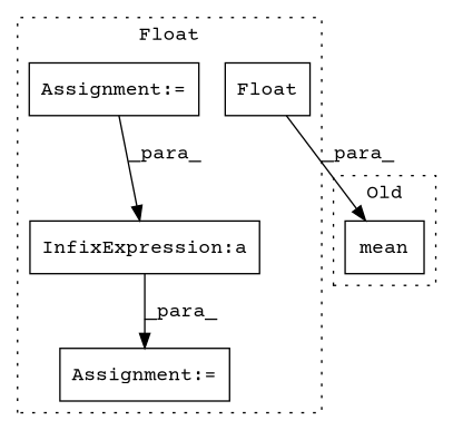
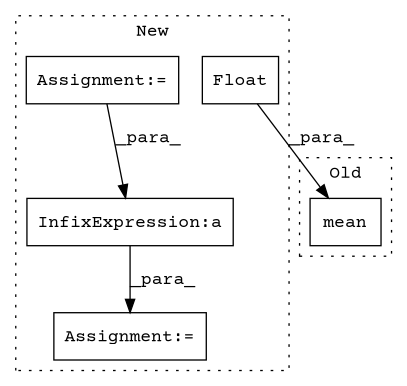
  digraph {
    fontname="Courier Prime"
    node [a=32 fontname="Courier Prime" shape=box]
    edge [fontname="Courier Prime"]
    n1 [l=7 label=Float s=244]
    n2 [a=27 l=3 label="InfixExpression:a" s=258]
    n3 [a=7 l=1 label="Assignment:=" s=293]
    n4 [a=7 l=6 label="Assignment:=" s=189]
    n5 [l="5,1" label=mean s="253,319"]
    subgraph cluster_1 {
-     label=Float
+     label=New
      style=dotted
      n1
      n2
      n3
      n4
    }
    subgraph cluster_2 {
      label=Old
      style=dotted
      n5
    }
    n1 -> n5 [label=_para_]
    n2 -> n3 [label=_para_]
    n4 -> n2 [label=_para_]
  }
